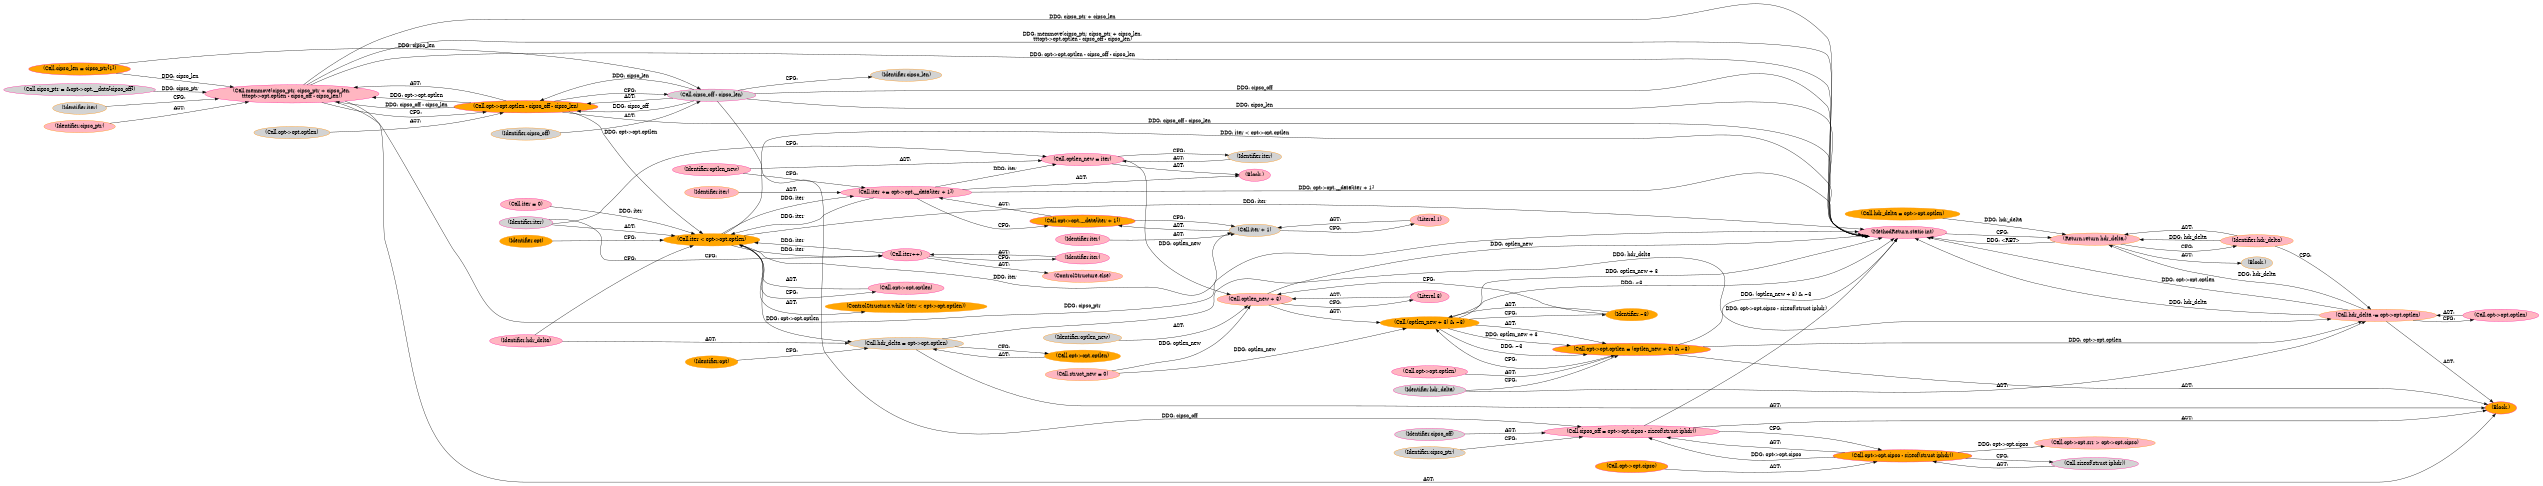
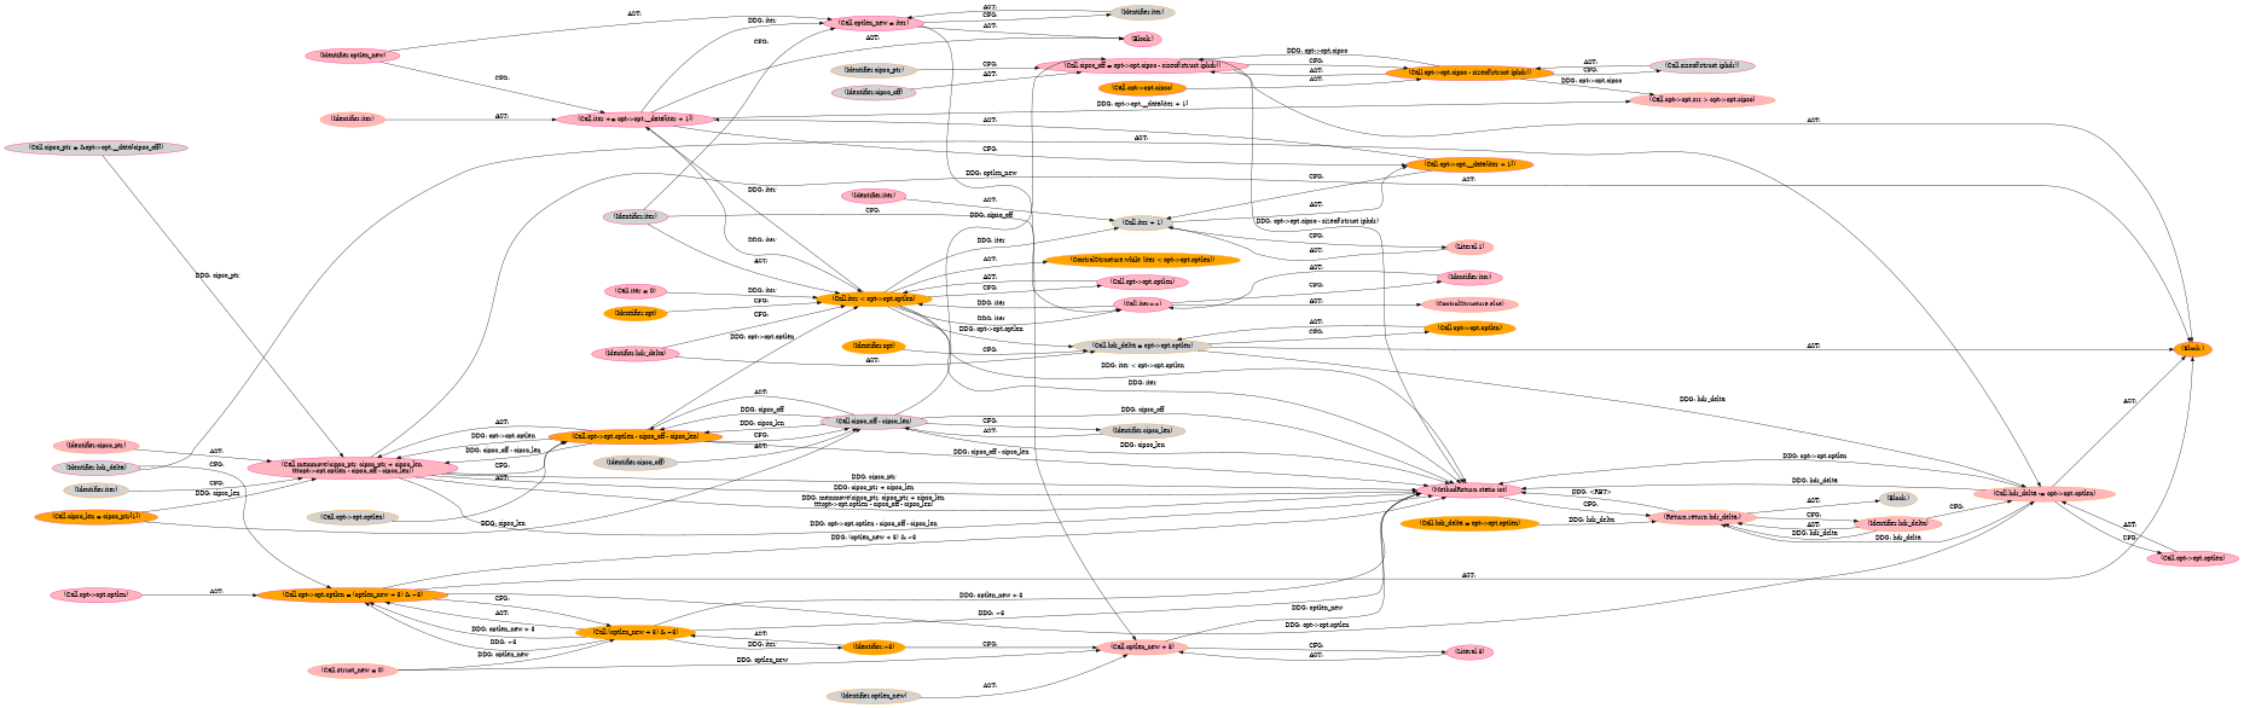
  digraph {
    rankdir=LR
    node [color=deeppink fillcolor=lightpink style=filled]
    n1 [label="(Call,cipso_off = opt->opt.cipso - sizeof(struct iphdr))"]
    n2 [fillcolor=orange label="(Call,opt->opt.cipso - sizeof(struct iphdr))"]
    n3 [label="(MethodReturn,static int)"]
    n4 [fillcolor=orange label="(Block,)"]
    n5 [fillcolor=lightgrey label="(Call,sizeof(struct iphdr))"]
    n6 [color=darkorange label="(Call,opt->opt.srr > opt->opt.cipso)"]
    n7 [fillcolor=lightgrey label="(Call,cipso_off - cipso_len)"]
    n8 [fillcolor=orange label="(Call,opt->opt.optlen - cipso_off - cipso_len)"]
    n9 [color=darkorange fillcolor=lightgrey label="(Identifier,cipso_len)"]
    n10 [color=darkorange label="(Return,return hdr_delta;)"]
    n11 [label="(Call,memmove(cipso_ptr, cipso_ptr + cipso_len,\n\t\t\topt->opt.optlen - cipso_off - cipso_len))"]
    n12 [color=darkorange fillcolor=orange label="(Call,iter < opt->opt.optlen)"]
    n13 [label="(Call,iter += opt->opt.__data[iter + 1])"]
    n14 [color=darkorange fillcolor=lightgrey label="(Call,iter + 1)"]
    n15 [label="(Call,iter++)"]
    n16 [color=darkorange fillcolor=lightgrey label="(Call,hdr_delta = opt->opt.optlen)"]
    n17 [label="(Call,opt->opt.optlen)"]
    n18 [color=darkorange fillcolor=orange label="(ControlStructure,while (iter < opt->opt.optlen))"]
    n19 [label="(Call,optlen_new = iter)"]
    n20 [label="(Block,)"]
    n21 [fillcolor=orange label="(Call,opt->opt.__data[iter + 1])"]
    n22 [color=darkorange label="(Literal,1)"]
    n23 [color=darkorange label="(ControlStructure,else)"]
    n24 [label="(Identifier,iter)"]
    n25 [color=darkorange label="(Call,hdr_delta -= opt->opt.optlen)"]
    n26 [color=darkorange fillcolor=orange label="(Call,opt->opt.optlen)"]
    n27 [color=darkorange label="(Call,optlen_new + 3)"]
    n28 [color=darkorange fillcolor=lightgrey label="(Identifier,iter)"]
    n29 [color=darkorange fillcolor=orange label="(Call,(optlen_new + 3) & ~3)"]
    n30 [fillcolor=orange label="(Call,opt->opt.optlen = (optlen_new + 3) & ~3)"]
    n31 [color=darkorange fillcolor=orange label="(Identifier,~3)"]
    n32 [label="(Literal,3)"]
    n33 [label="(Call,opt->opt.optlen)"]
    n34 [color=darkorange label="(Identifier,hdr_delta)"]
    n35 [color=darkorange fillcolor=lightgrey label="(Block,)"]
    n36 [color=darkorange fillcolor=lightgrey label="(Call,opt->opt.optlen)"]
    n37 [color=darkorange fillcolor=lightgrey label="(Identifier,iter)"]
    n38 [color=darkorange fillcolor=orange label="(Identifier,opt)"]
    n39 [color=darkorange fillcolor=orange label="(Call,hdr_delta = opt->opt.optlen)"]
    n40 [label="(Identifier,hdr_delta)"]
    n41 [color=darkorange fillcolor=lightgrey label="(Identifier,cipso_off)"]
    n42 [color=darkorange fillcolor=lightgrey label="(Identifier,cipso_ptr)"]
    n43 [color=darkorange label="(Identifier,cipso_ptr)"]
    n44 [fillcolor=orange label="(Call,cipso_len = cipso_ptr[1])"]
    n45 [color=darkorange label="(Identifier,iter)"]
    n46 [color=darkorange label="(Call,struct_new = 0)"]
    n47 [label="(Call,iter = 0)"]
    n48 [fillcolor=lightgrey label="(Identifier,cipso_off)"]
    n49 [fillcolor=lightgrey label="(Identifier,hdr_delta)"]
    n50 [color=darkorange fillcolor=orange label="(Identifier,opt)"]
    n51 [color=darkorange fillcolor=lightgrey label="(Identifier,optlen_new)"]
    n52 [label="(Identifier,iter)"]
    n53 [label="(Identifier,optlen_new)"]
    n54 [fillcolor=lightgrey label="(Call,cipso_ptr = &opt->opt.__data[cipso_off])"]
    n55 [fillcolor=orange label="(Call,opt->opt.cipso)"]
    n56 [label="(Call,opt->opt.optlen)"]
    n57 [fillcolor=lightgrey label="(Identifier,iter)"]
    n1 -> n2 [label="CFG: "]
    n1 -> n3 [label="DDG: opt->opt.cipso - sizeof(struct iphdr)"]
    n1 -> n4 [label="AST: "]
    n2 -> n1 [label="AST: "]
    n2 -> n1 [label="DDG: opt->opt.cipso"]
    n2 -> n5 [label="CFG: "]
    n2 -> n6 [label="DDG: opt->opt.cipso"]
    n3 -> n10 [label="CFG: "]
    n5 -> n2 [label="AST: "]
    n7 -> n1 [label="DDG: cipso_off"]
    n7 -> n3 [label="DDG: cipso_len"]
    n7 -> n3 [label="DDG: cipso_off"]
    n7 -> n8 [label="AST: "]
    n7 -> n8 [label="DDG: cipso_off"]
    n7 -> n8 [label="DDG: cipso_len"]
    n7 -> n9 [label="CFG: "]
    n8 -> n3 [label="DDG: cipso_off - cipso_len"]
    n8 -> n7 [label="CFG: "]
    n8 -> n11 [label="AST: "]
    n8 -> n11 [label="DDG: opt->opt.optlen"]
    n8 -> n11 [label="DDG: cipso_off - cipso_len"]
    n8 -> n12 [label="DDG: opt->opt.optlen"]
+   n9 -> n7 [label="AST: "]
    n10 -> n3 [label="DDG: <RET>"]
    n10 -> n34 [label="CFG: "]
    n10 -> n35 [label="AST: "]
    n11 -> n3 [label="DDG: cipso_ptr"]
    n11 -> n3 [label="DDG: cipso_ptr + cipso_len"]
    n11 -> n3 [label="DDG: memmove(cipso_ptr, cipso_ptr + cipso_len,\n\t\t\topt->opt.optlen - cipso_off - cipso_len)"]
    n11 -> n3 [label="DDG: opt->opt.optlen - cipso_off - cipso_len"]
    n11 -> n4 [label="AST: "]
    n11 -> n8 [label="CFG: "]
    n12 -> n3 [label="DDG: iter < opt->opt.optlen"]
    n12 -> n3 [label="DDG: iter"]
    n12 -> n13 [label="DDG: iter"]
    n12 -> n14 [label="DDG: iter"]
    n12 -> n15 [label="DDG: iter"]
    n12 -> n16 [label="DDG: opt->opt.optlen"]
    n12 -> n17 [label="CFG: "]
    n12 -> n18 [label="AST: "]
-   n13 -> n3 [label="DDG: opt->opt.__data[iter + 1]"]
+   n13 -> n6 [label="DDG: opt->opt.__data[iter + 1]"]
    n13 -> n12 [label="DDG: iter"]
    n13 -> n19 [label="DDG: iter"]
    n13 -> n20 [label="AST: "]
    n13 -> n21 [label="CFG: "]
    n14 -> n21 [label="AST: "]
    n14 -> n22 [label="CFG: "]
    n15 -> n12 [label="DDG: iter"]
    n15 -> n23 [label="AST: "]
    n15 -> n24 [label="CFG: "]
    n16 -> n4 [label="AST: "]
    n16 -> n25 [label="DDG: hdr_delta"]
    n16 -> n26 [label="CFG: "]
    n17 -> n12 [label="AST: "]
    n19 -> n20 [label="AST: "]
    n19 -> n27 [label="DDG: optlen_new"]
    n19 -> n28 [label="CFG: "]
    n21 -> n13 [label="AST: "]
    n21 -> n14 [label="CFG: "]
    n22 -> n14 [label="AST: "]
    n24 -> n15 [label="AST: "]
    n25 -> n3 [label="DDG: opt->opt.optlen"]
    n25 -> n3 [label="DDG: hdr_delta"]
    n25 -> n4 [label="AST: "]
    n25 -> n10 [label="DDG: hdr_delta"]
    n25 -> n33 [label="CFG: "]
    n26 -> n16 [label="AST: "]
    n27 -> n3 [label="DDG: optlen_new"]
-   n27 -> n29 [label="AST: "]
    n27 -> n32 [label="CFG: "]
    n28 -> n19 [label="AST: "]
    n29 -> n3 [label="DDG: optlen_new + 3"]
    n29 -> n3 [label="DDG: ~3"]
    n29 -> n30 [label="AST: "]
    n29 -> n30 [label="DDG: optlen_new + 3"]
    n29 -> n30 [label="DDG: ~3"]
-   n29 -> n31 [label="CFG: "]
+   n29 -> n31 [label="DDG: iter"]
    n30 -> n3 [label="DDG: (optlen_new + 3) & ~3"]
    n30 -> n4 [label="AST: "]
    n30 -> n25 [label="DDG: opt->opt.optlen"]
    n30 -> n29 [label="CFG: "]
    n31 -> n27 [label="CFG: "]
    n31 -> n29 [label="AST: "]
    n32 -> n27 [label="AST: "]
    n33 -> n25 [label="AST: "]
    n34 -> n10 [label="AST: "]
    n34 -> n10 [label="DDG: hdr_delta"]
    n34 -> n25 [label="CFG: "]
    n36 -> n8 [label="AST: "]
    n37 -> n11 [label="CFG: "]
    n38 -> n12 [label="CFG: "]
    n39 -> n10 [label="DDG: hdr_delta"]
    n40 -> n12 [label="CFG: "]
    n40 -> n16 [label="AST: "]
    n41 -> n7 [label="AST: "]
    n42 -> n1 [label="CFG: "]
    n43 -> n11 [label="AST: "]
    n44 -> n7 [label="DDG: cipso_len"]
    n44 -> n11 [label="DDG: cipso_len"]
    n45 -> n13 [label="AST: "]
    n46 -> n27 [label="DDG: optlen_new"]
    n46 -> n29 [label="DDG: optlen_new"]
    n47 -> n12 [label="DDG: iter"]
    n48 -> n1 [label="AST: "]
    n49 -> n25 [label="AST: "]
    n49 -> n30 [label="CFG: "]
    n50 -> n16 [label="CFG: "]
    n51 -> n27 [label="AST: "]
    n52 -> n14 [label="AST: "]
    n53 -> n13 [label="CFG: "]
    n53 -> n19 [label="AST: "]
    n54 -> n11 [label="DDG: cipso_ptr"]
    n55 -> n2 [label="AST: "]
    n56 -> n30 [label="AST: "]
    n57 -> n12 [label="AST: "]
    n57 -> n15 [label="CFG: "]
    n57 -> n19 [label="CFG: "]
  }
